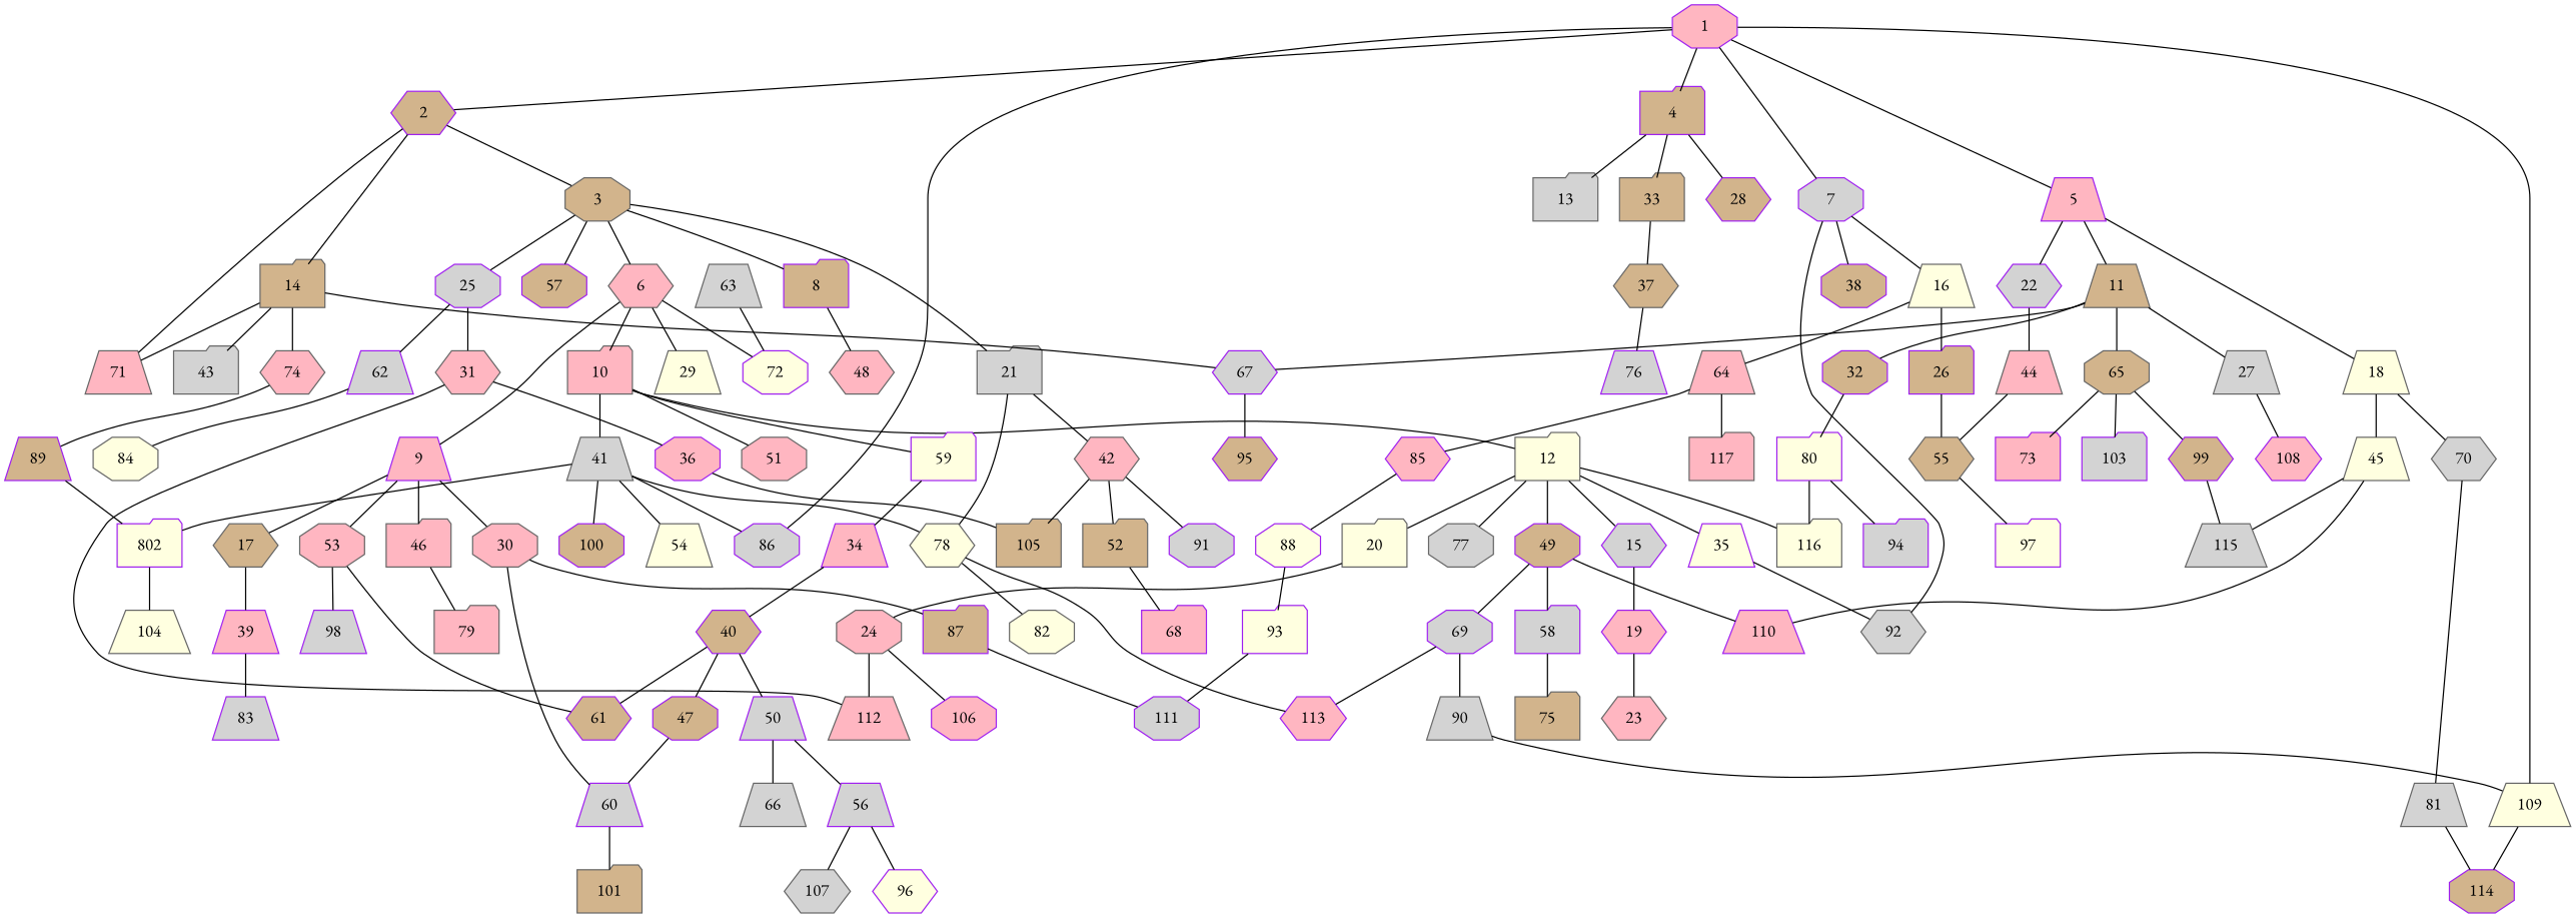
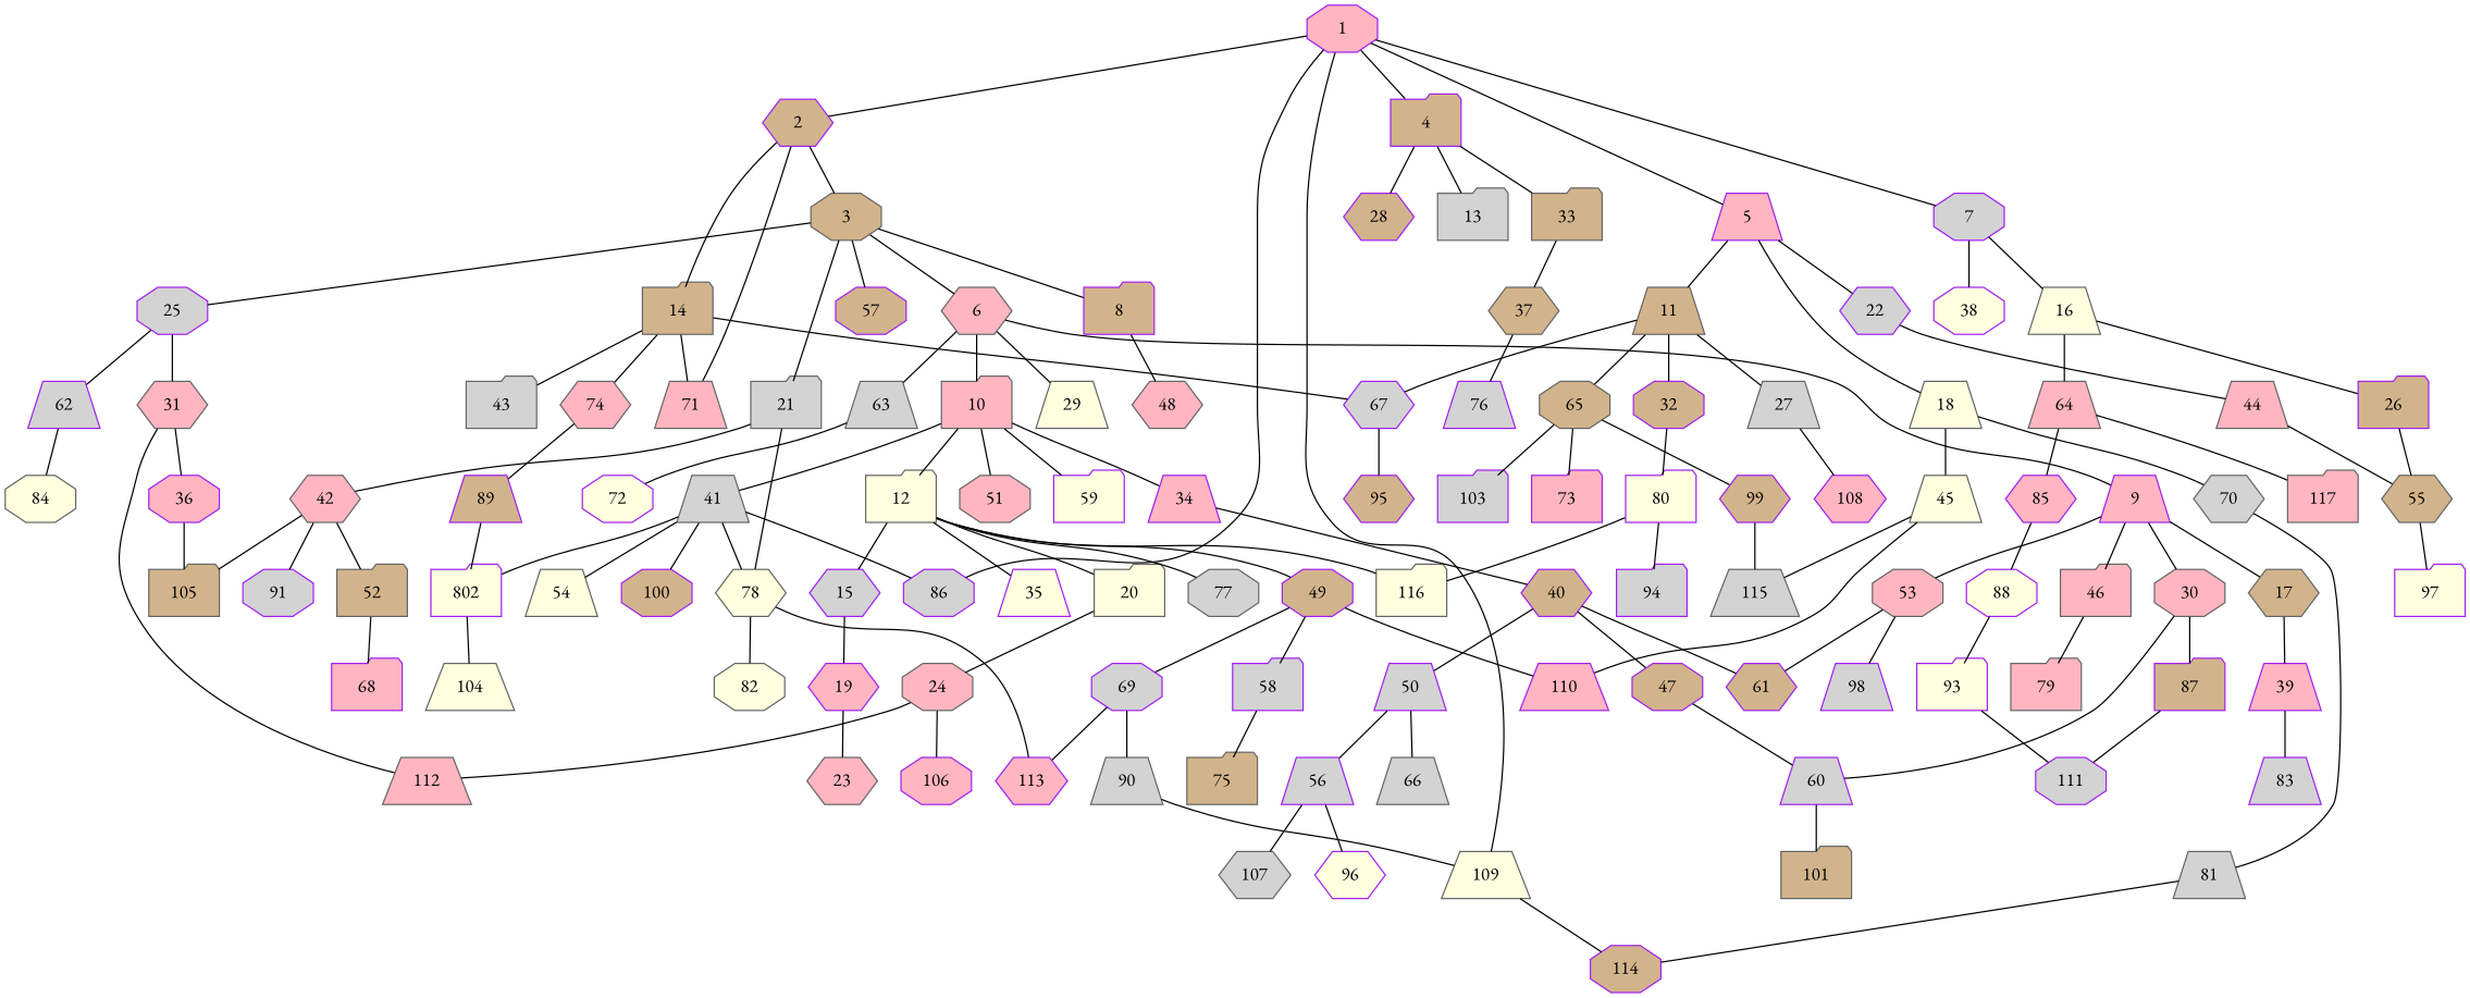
  graph {
    fontname="EB Garamond"
    node [color=purple fillcolor=lightgrey fontname="EB Garamond" shape=trapezium style=filled]
    edge [fontname="EB Garamond"]
    1 [fillcolor=lightpink shape=octagon]
    2 [fillcolor=tan shape=hexagon]
    4 [fillcolor=tan shape=folder]
    5 [fillcolor=lightpink]
    7 [shape=octagon]
    86 [shape=octagon]
    109 [color=gray40 fillcolor=lightyellow]
    3 [color=gray40 fillcolor=tan shape=octagon]
    14 [color=gray40 fillcolor=tan shape=folder]
    71 [color=gray40 fillcolor=lightpink]
    13 [color=gray40 shape=folder]
    28 [fillcolor=tan shape=hexagon]
    33 [color=gray40 fillcolor=tan shape=folder]
    11 [color=gray40 fillcolor=tan]
    18 [color=gray40 fillcolor=lightyellow]
    22 [shape=hexagon]
    16 [color=gray40 fillcolor=lightyellow]
-   38 [fillcolor=tan shape=octagon]
-   92 [color=gray40 shape=hexagon]
+   38 [fillcolor=lightyellow shape=octagon]
    114 [fillcolor=tan shape=octagon]
    6 [color=gray40 fillcolor=lightpink shape=hexagon]
    8 [fillcolor=tan shape=folder]
    21 [color=gray40 shape=folder]
    25 [shape=octagon]
    57 [fillcolor=tan shape=octagon]
    67 [shape=hexagon]
    43 [color=gray40 shape=folder]
    74 [color=gray40 fillcolor=lightpink shape=hexagon]
    9 [fillcolor=lightpink]
    10 [color=gray40 fillcolor=lightpink shape=folder]
    29 [color=gray40 fillcolor=lightyellow]
    63 [color=gray40]
    48 [color=gray40 fillcolor=lightpink shape=hexagon]
    42 [color=gray40 fillcolor=lightpink shape=hexagon]
    78 [color=gray40 fillcolor=lightyellow shape=hexagon]
    31 [color=gray40 fillcolor=lightpink shape=hexagon]
    62
    37 [color=gray40 fillcolor=tan shape=hexagon]
    27 [color=gray40]
    32 [fillcolor=tan shape=octagon]
    65 [color=gray40 fillcolor=tan shape=octagon]
    45 [color=gray40 fillcolor=lightyellow]
    70 [color=gray40 shape=hexagon]
    44 [color=gray40 fillcolor=lightpink]
    17 [color=gray40 fillcolor=tan shape=hexagon]
    30 [color=gray40 fillcolor=lightpink shape=octagon]
    46 [color=gray40 fillcolor=lightpink shape=folder]
    53 [color=gray40 fillcolor=lightpink shape=octagon]
    12 [color=gray40 fillcolor=lightyellow shape=folder]
    34 [fillcolor=lightpink]
    41 [color=gray40]
    51 [color=gray40 fillcolor=lightpink shape=octagon]
    59 [fillcolor=lightyellow shape=folder]
    72 [fillcolor=lightyellow shape=octagon]
    26 [fillcolor=tan shape=folder]
    64 [color=gray40 fillcolor=lightpink]
    39 [fillcolor=lightpink]
    60
    87 [fillcolor=tan shape=folder]
    79 [color=gray40 fillcolor=lightpink shape=folder]
    61 [fillcolor=tan shape=hexagon]
    98
    15 [shape=hexagon]
    20 [color=gray40 fillcolor=lightyellow shape=folder]
    35 [fillcolor=lightyellow]
    49 [fillcolor=tan shape=octagon]
    77 [color=gray40 shape=octagon]
    116 [color=gray40 fillcolor=lightyellow shape=folder]
    40 [fillcolor=tan shape=hexagon]
    54 [color=gray40 fillcolor=lightyellow]
    100 [fillcolor=tan shape=octagon]
    n72 [fillcolor=lightyellow label=802 shape=folder]
    108 [fillcolor=lightpink shape=hexagon]
    80 [fillcolor=lightyellow shape=folder]
    73 [fillcolor=lightpink shape=folder]
    99 [fillcolor=tan shape=hexagon]
    103 [shape=folder]
    95 [fillcolor=tan shape=hexagon]
    19 [fillcolor=lightpink shape=hexagon]
    24 [color=gray40 fillcolor=lightpink shape=octagon]
    110 [fillcolor=lightpink]
    58 [shape=folder]
    69 [shape=octagon]
    89 [fillcolor=tan]
    23 [color=gray40 fillcolor=lightpink shape=hexagon]
    55 [color=gray40 fillcolor=tan shape=hexagon]
    85 [fillcolor=lightpink shape=hexagon]
    117 [color=gray40 fillcolor=lightpink shape=folder]
    83
    115 [color=gray40]
    81 [color=gray40]
    106 [fillcolor=lightpink shape=octagon]
    112 [color=gray40 fillcolor=lightpink]
    105 [color=gray40 fillcolor=tan shape=folder]
    52 [color=gray40 fillcolor=tan shape=folder]
    91 [shape=octagon]
    113 [fillcolor=lightpink shape=hexagon]
    82 [color=gray40 fillcolor=lightyellow shape=octagon]
    36 [fillcolor=lightpink shape=octagon]
    84 [color=gray40 fillcolor=lightyellow shape=octagon]
    97 [fillcolor=lightyellow shape=folder]
    101 [color=gray40 fillcolor=tan shape=folder]
    111 [shape=octagon]
    94 [shape=folder]
    76
    47 [fillcolor=tan shape=octagon]
    50
    56
    66 [color=gray40]
    104 [color=gray40 fillcolor=lightyellow]
    68 [fillcolor=lightpink shape=folder]
    75 [color=gray40 fillcolor=tan shape=folder]
    90 [color=gray40]
    96 [fillcolor=lightyellow shape=hexagon]
    107 [color=gray40 shape=hexagon]
    88 [fillcolor=lightyellow shape=octagon]
    93 [fillcolor=lightyellow shape=folder]
    1 -- 2
    1 -- 4
    1 -- 5
    1 -- 7
    1 -- 86
    1 -- 109
    2 -- 3
    2 -- 14
    2 -- 71
    4 -- 13
    4 -- 28
    4 -- 33
    5 -- 11
    5 -- 18
    5 -- 22
    7 -- 16
    7 -- 38
-   7 -- 92
    109 -- 114
    3 -- 6
    3 -- 8
    3 -- 21
    3 -- 25
    3 -- 57
    14 -- 71
    14 -- 67
    14 -- 43
    14 -- 74
    33 -- 37
    11 -- 67
    11 -- 27
    11 -- 32
    11 -- 65
    18 -- 45
    18 -- 70
    22 -- 44
    16 -- 26
    16 -- 64
    6 -- 9
    6 -- 10
    6 -- 29
-   6 -- 72
+   6 -- 63
    8 -- 48
    21 -- 42
    21 -- 78
    25 -- 31
    25 -- 62
    67 -- 95
    74 -- 89
    9 -- 17
    9 -- 30
    9 -- 46
    9 -- 53
    10 -- 12
-   59 -- 34
+   10 -- 34
    10 -- 41
    10 -- 51
    10 -- 59
    63 -- 72
    42 -- 105
    42 -- 52
    42 -- 91
    78 -- 113
    78 -- 82
    31 -- 112
    31 -- 36
    62 -- 84
    37 -- 76
    27 -- 108
    32 -- 80
    65 -- 73
    65 -- 99
    65 -- 103
    45 -- 110
    45 -- 115
    70 -- 81
    44 -- 55
    17 -- 39
    30 -- 60
    30 -- 87
    46 -- 79
    53 -- 61
    53 -- 98
    12 -- 15
    12 -- 20
    12 -- 35
    12 -- 49
    12 -- 77
    12 -- 116
    34 -- 40
    41 -- 86
    41 -- 78
    41 -- 54
    41 -- 100
    41 -- n72
    26 -- 55
    64 -- 85
    64 -- 117
    39 -- 83
    60 -- 101
    87 -- 111
    15 -- 19
    20 -- 24
-   35 -- 92
    49 -- 110
    49 -- 58
    49 -- 69
    40 -- 61
    40 -- 47
    40 -- 50
    n72 -- 104
    80 -- 116
    80 -- 94
    99 -- 115
    19 -- 23
    24 -- 106
    24 -- 112
    58 -- 75
    69 -- 113
    69 -- 90
    89 -- n72
    55 -- 97
    85 -- 88
    81 -- 114
    52 -- 68
    36 -- 105
    47 -- 60
    50 -- 56
    50 -- 66
    56 -- 96
    56 -- 107
    90 -- 109
    88 -- 93
    93 -- 111
  }
